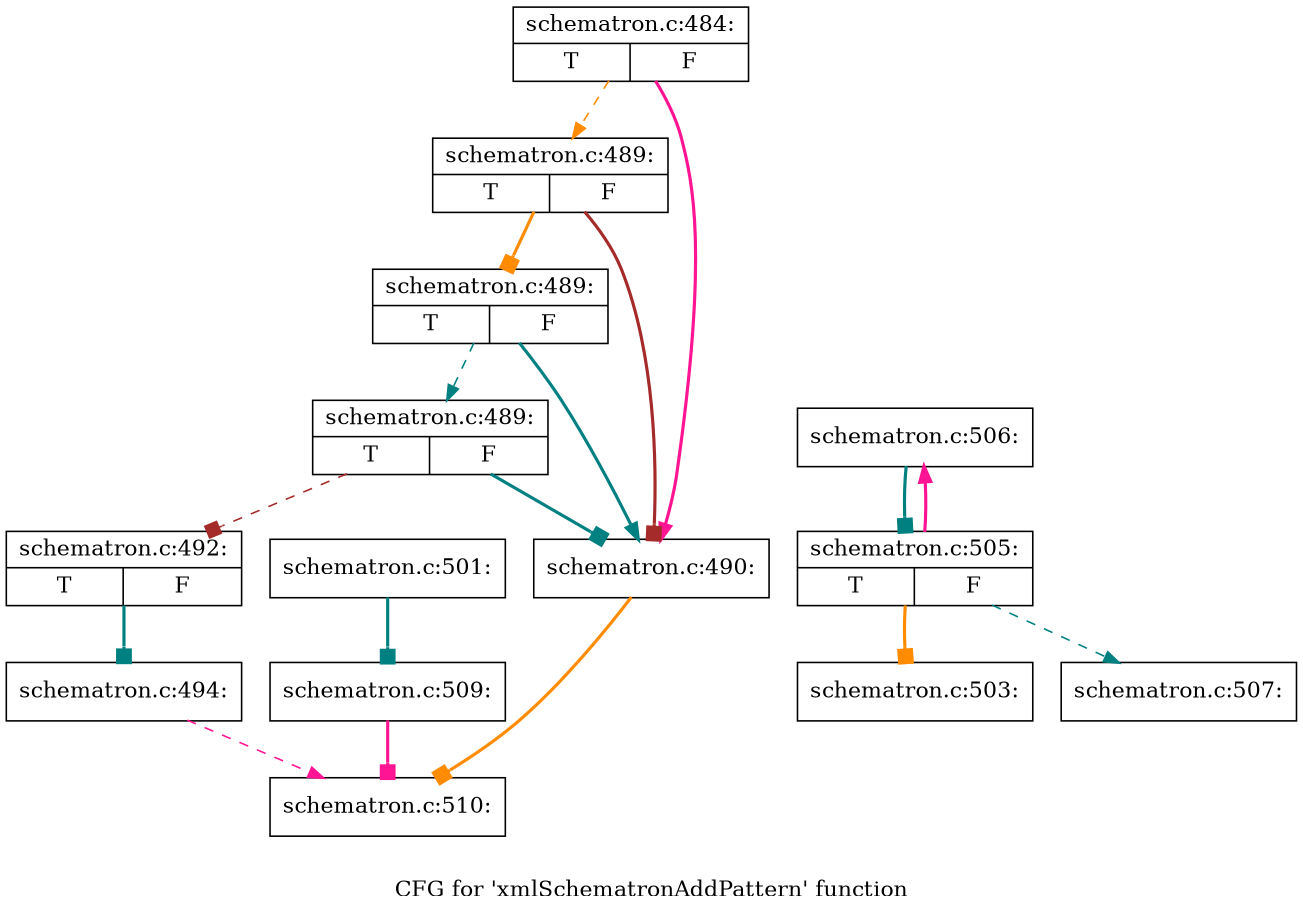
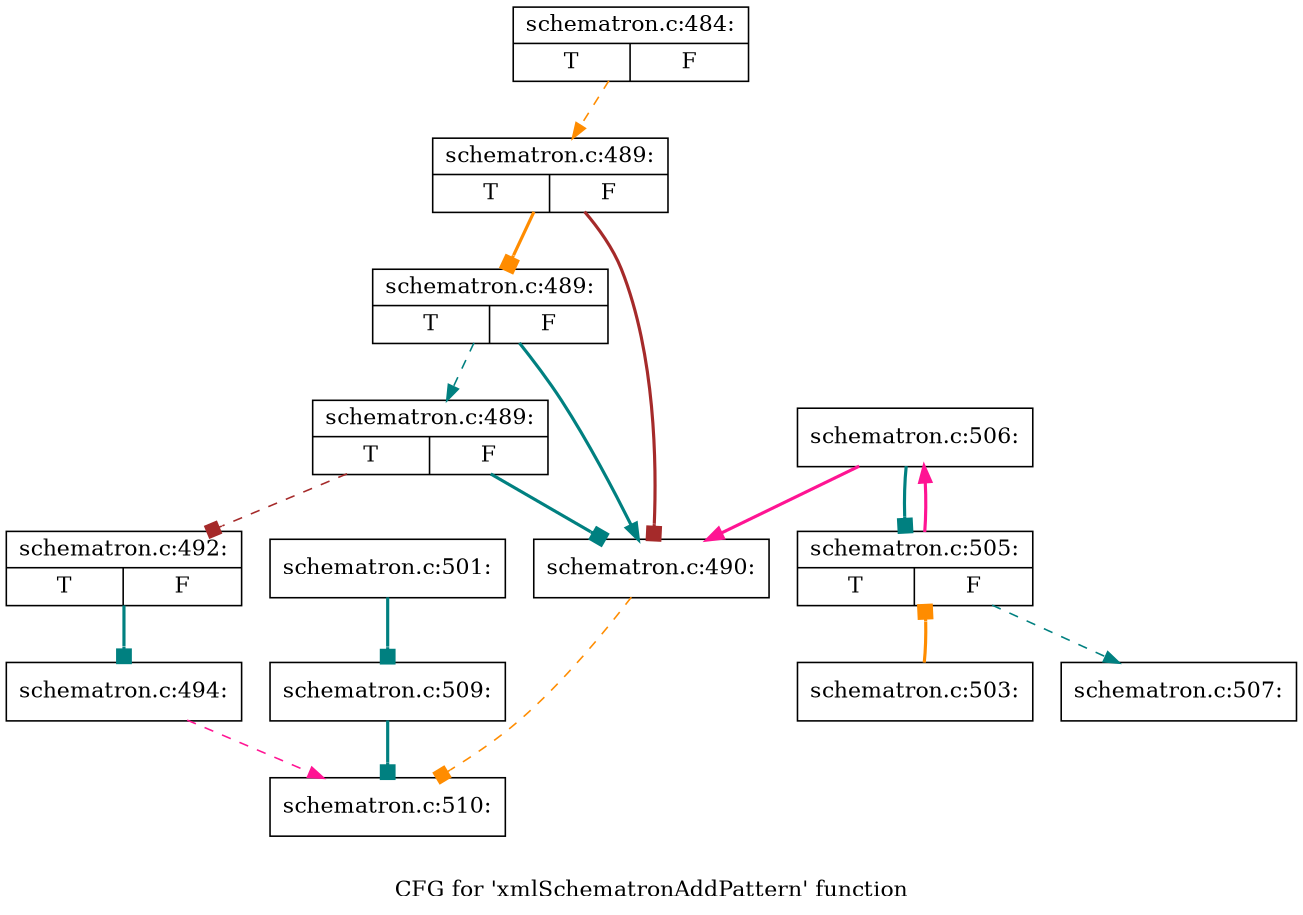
  digraph {
    label="CFG for 'xmlSchematronAddPattern' function"
    node [shape=record]
    edge [arrowhead=box color=teal style=bold]
    n1 [label="{schematron.c:484:|{<s0>T|<s1>F}}"]
    n2 [label="{schematron.c:490:}"]
    n3 [label="{schematron.c:489:|{<s0>T|<s1>F}}"]
    n4 [label="{schematron.c:510:}"]
    n5 [label="{schematron.c:489:|{<s0>T|<s1>F}}"]
    n6 [label="{schematron.c:489:|{<s0>T|<s1>F}}"]
    n7 [label="{schematron.c:492:|{<s0>T|<s1>F}}"]
    n8 [label="{schematron.c:494:}"]
    n9 [label="{schematron.c:501:}"]
    n10 [label="{schematron.c:509:}"]
    n11 [label="{schematron.c:503:}"]
    n12 [label="{schematron.c:505:|{<s0>T|<s1>F}}"]
    n13 [label="{schematron.c:506:}"]
    n14 [label="{schematron.c:507:}"]
-   n1 -> n2 [arrowhead=normal color=deeppink]
+   n13 -> n2 [arrowhead=normal color=deeppink]
    n1 -> n3 [arrowhead=normal color=darkorange style=dashed]
-   n2 -> n4 [color=darkorange]
+   n2 -> n4 [color=darkorange style=dashed]
    n3 -> n2 [color=brown]
    n3 -> n5 [color=darkorange]
    n5 -> n2 [arrowhead=normal]
    n5 -> n6 [arrowhead=normal style=dashed]
    n6 -> n2
    n6 -> n7 [color=brown style=dashed]
    n7 -> n8
    n8 -> n4 [arrowhead=normal color=deeppink style=dashed]
    n9 -> n10
-   n10 -> n4 [color=deeppink]
-   n12 -> n11 [color=darkorange]
+   n10 -> n4
+   n11 -> n12 [color=darkorange]
    n12 -> n13 [arrowhead=normal color=deeppink]
    n12 -> n14 [arrowhead=normal style=dashed]
    n13 -> n12
  }
